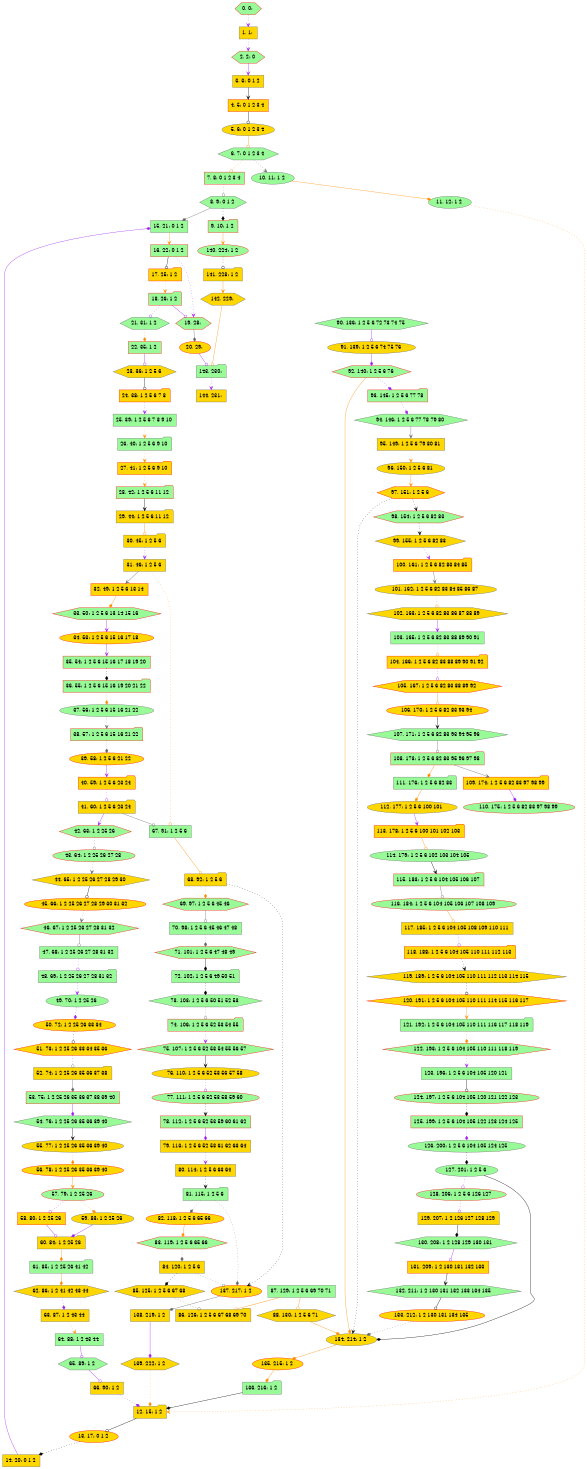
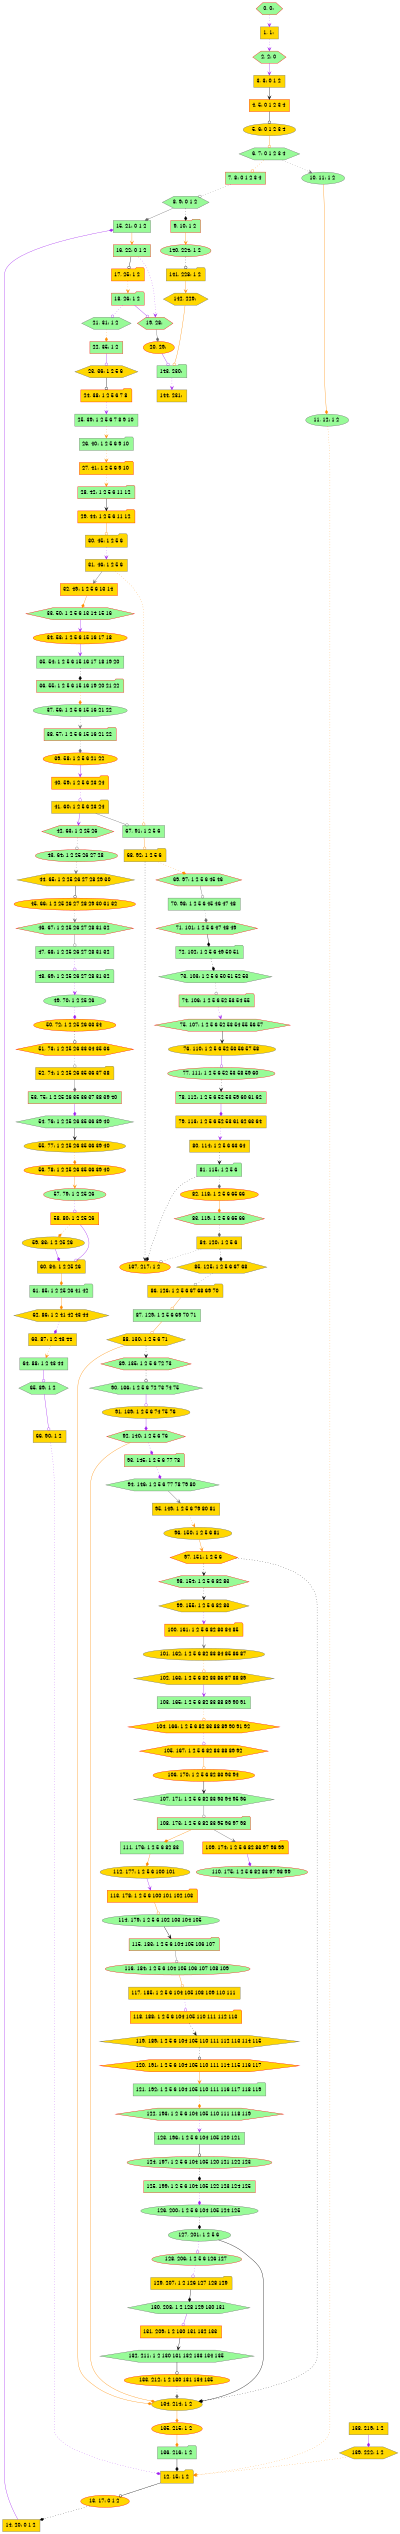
  digraph {
    node [color=gray40 fillcolor=palegreen shape=hexagon style=filled]
    edge [arrowhead=vee color=purple style=dotted]
    n1 [color=red label="0, 0: "]
    n2 [fillcolor=gold label="1, 1: " shape=box]
    n3 [color=red label="2, 2: 0 "]
    n4 [fillcolor=gold label="3, 3: 0 1 2 " shape=box]
    n5 [color=red fillcolor=gold label="4, 5: 0 1 2 3 4 " shape=box]
    n6 [fillcolor=gold label="5, 6: 0 1 2 3 4 " shape=ellipse]
    n7 [label="6, 7: 0 1 2 3 4 "]
    n8 [color=red label="7, 8: 0 1 2 3 4 " shape=box]
    n9 [label="10, 11: 1 2 " shape=ellipse]
    n10 [label="8, 9: 0 1 2 "]
    n11 [label="11, 12: 1 2 " shape=ellipse]
    n12 [color=red label="9, 10: 1 2 " shape=folder]
    n13 [label="15, 21: 0 1 2 " shape=box]
    n14 [color=red label="140, 224: 1 2 " shape=ellipse]
    n15 [color=red label="16, 22: 0 1 2 " shape=box]
    n16 [fillcolor=gold label="141, 228: 1 2 " shape=folder]
    n17 [fillcolor=gold label="12, 15: 1 2 " shape=folder]
    n18 [color=red fillcolor=gold label="13, 17: 0 1 2 " shape=ellipse]
    n19 [fillcolor=gold label="14, 20: 0 1 2 " shape=box]
    n20 [color=red fillcolor=gold label="17, 25: 1 2 " shape=folder]
    n21 [color=red label="19, 28: "]
    n22 [color=red label="18, 26: 1 2 " shape=folder]
    n23 [color=red fillcolor=gold label="20, 29: " shape=ellipse]
    n24 [label="21, 31: 1 2 "]
    n25 [color=red label="22, 35: 1 2 " shape=box]
    n26 [label="143, 230: " shape=folder]
    n27 [fillcolor=gold label="144, 231: " shape=box]
    n28 [fillcolor=gold label="23, 36: 1 2 5 6 "]
    n29 [color=red fillcolor=gold label="24, 38: 1 2 5 6 7 8 " shape=folder]
    n30 [label="25, 39: 1 2 5 6 7 8 9 10 " shape=box]
    n31 [label="26, 40: 1 2 5 6 9 10 " shape=folder]
    n32 [color=red fillcolor=gold label="27, 41: 1 2 5 6 9 10 " shape=folder]
    n33 [color=red label="28, 42: 1 2 5 6 11 12 " shape=folder]
-   n34 [fillcolor=gold label="29, 44: 1 2 5 6 11 12 " shape=folder]
+   n34 [color=red fillcolor=gold label="29, 44: 1 2 5 6 11 12 " shape=folder]
    n35 [fillcolor=gold label="30, 45: 1 2 5 6 " shape=folder]
    n36 [fillcolor=gold label="31, 46: 1 2 5 6 " shape=box]
    n37 [color=red fillcolor=gold label="32, 49: 1 2 5 6 13 14 " shape=box]
    n38 [label="67, 91: 1 2 5 6 " shape=box]
    n39 [color=red label="33, 50: 1 2 5 6 13 14 15 16 "]
    n40 [fillcolor=gold label="68, 92: 1 2 5 6 " shape=folder]
    n41 [color=red fillcolor=gold label="34, 53: 1 2 5 6 15 16 17 18 " shape=ellipse]
-   n42 [color=red label="35, 54: 1 2 5 6 15 16 17 18 19 20 " shape=box]
+   n42 [label="35, 54: 1 2 5 6 15 16 17 18 19 20 " shape=box]
    n43 [color=red label="36, 55: 1 2 5 6 15 16 19 20 21 22 " shape=folder]
    n44 [label="37, 56: 1 2 5 6 15 16 21 22 " shape=ellipse]
    n45 [color=red label="38, 57: 1 2 5 6 15 16 21 22 " shape=folder]
    n46 [color=red fillcolor=gold label="39, 58: 1 2 5 6 21 22 " shape=ellipse]
    n47 [color=red fillcolor=gold label="40, 59: 1 2 5 6 23 24 " shape=folder]
    n48 [fillcolor=gold label="41, 60: 1 2 5 6 23 24 " shape=folder]
    n49 [color=red label="42, 63: 1 2 25 26 "]
    n50 [color=red label="43, 64: 1 2 25 26 27 28 " shape=ellipse]
    n51 [fillcolor=gold label="44, 65: 1 2 25 26 27 28 29 30 "]
    n52 [color=red fillcolor=gold label="45, 66: 1 2 25 26 27 28 29 30 31 32 " shape=ellipse]
    n53 [color=red label="46, 67: 1 2 25 26 27 28 31 32 "]
    n54 [label="47, 68: 1 2 25 26 27 28 31 32 " shape=box]
    n55 [label="48, 69: 1 2 25 26 27 28 31 32 " shape=folder]
    n56 [label="49, 70: 1 2 25 26 " shape=ellipse]
    n57 [color=red fillcolor=gold label="50, 72: 1 2 25 26 33 34 " shape=ellipse]
    n58 [color=red fillcolor=gold label="51, 73: 1 2 25 26 33 34 35 36 "]
    n59 [fillcolor=gold label="52, 74: 1 2 25 26 35 36 37 38 " shape=folder]
    n60 [color=red label="53, 75: 1 2 25 26 35 36 37 38 39 40 " shape=box]
    n61 [label="54, 76: 1 2 25 26 35 36 39 40 "]
    n62 [fillcolor=gold label="55, 77: 1 2 25 26 35 36 39 40 " shape=ellipse]
    n63 [color=red fillcolor=gold label="56, 78: 1 2 25 26 35 36 39 40 " shape=ellipse]
    n64 [color=red label="57, 79: 1 2 25 26 " shape=ellipse]
    n65 [color=red fillcolor=gold label="58, 80: 1 2 25 26 " shape=box]
    n66 [fillcolor=gold label="59, 83: 1 2 25 26 " shape=ellipse]
    n67 [fillcolor=gold label="60, 84: 1 2 25 26 " shape=folder]
    n68 [label="61, 85: 1 2 25 26 41 42 " shape=folder]
    n69 [fillcolor=gold label="62, 86: 1 2 41 42 43 44 "]
    n70 [fillcolor=gold label="63, 87: 1 2 43 44 " shape=box]
    n71 [label="64, 88: 1 2 43 44 " shape=box]
    n72 [label="65, 89: 1 2 "]
    n73 [fillcolor=gold label="66, 90: 1 2 " shape=box]
    n74 [color=red label="69, 97: 1 2 5 6 45 46 "]
    n75 [color=red fillcolor=gold label="137, 217: 1 2 " shape=ellipse]
    n76 [label="70, 98: 1 2 5 6 45 46 47 48 " shape=box]
    n77 [fillcolor=gold label="138, 219: 1 2 " shape=box]
    n78 [color=red label="71, 101: 1 2 5 6 47 48 49 "]
    n79 [label="72, 102: 1 2 5 6 49 50 51 " shape=folder]
    n80 [label="73, 103: 1 2 5 6 50 51 52 53 "]
    n81 [color=red label="74, 106: 1 2 5 6 52 53 54 55 " shape=folder]
    n82 [color=red label="75, 107: 1 2 5 6 52 53 54 55 56 57 "]
    n83 [fillcolor=gold label="76, 110: 1 2 5 6 52 53 56 57 58 " shape=ellipse]
    n84 [color=red label="77, 111: 1 2 5 6 52 53 58 59 60 " shape=ellipse]
    n85 [color=red label="78, 112: 1 2 5 6 52 53 59 60 61 62 " shape=box]
    n86 [fillcolor=gold label="79, 113: 1 2 5 6 52 53 61 62 63 64 " shape=box]
    n87 [fillcolor=gold label="80, 114: 1 2 5 6 63 64 " shape=box]
    n88 [label="81, 115: 1 2 5 6 " shape=folder]
    n89 [color=red fillcolor=gold label="82, 118: 1 2 5 6 65 66 " shape=ellipse]
    n90 [color=red label="83, 119: 1 2 5 6 65 66 "]
    n91 [fillcolor=gold label="84, 120: 1 2 5 6 " shape=box]
    n92 [fillcolor=gold label="85, 125: 1 2 5 6 67 68 "]
    n93 [fillcolor=gold label="86, 126: 1 2 5 6 67 68 69 70 " shape=folder]
    n94 [label="87, 129: 1 2 5 6 69 70 71 " shape=box]
    n95 [fillcolor=gold label="88, 130: 1 2 5 6 71 "]
+   n96 [color=red label="89, 135: 1 2 5 6 72 73 "]
    n97 [fillcolor=gold label="134, 214: 1 2 " shape=ellipse]
    n98 [label="90, 136: 1 2 5 6 72 73 74 75 "]
    n99 [color=red fillcolor=gold label="135, 215: 1 2 " shape=ellipse]
    n100 [fillcolor=gold label="91, 139: 1 2 5 6 74 75 76 " shape=ellipse]
    n101 [color=red label="92, 140: 1 2 5 6 76 "]
    n102 [color=red label="93, 145: 1 2 5 6 77 78 " shape=folder]
    n103 [label="94, 146: 1 2 5 6 77 78 79 80 "]
    n104 [fillcolor=gold label="95, 149: 1 2 5 6 79 80 81 " shape=box]
    n105 [fillcolor=gold label="96, 150: 1 2 5 6 81 " shape=ellipse]
    n106 [color=red fillcolor=gold label="97, 151: 1 2 5 6 "]
    n107 [color=red label="98, 154: 1 2 5 6 82 83 "]
    n108 [fillcolor=gold label="99, 155: 1 2 5 6 82 83 "]
    n109 [color=red fillcolor=gold label="100, 161: 1 2 5 6 82 83 84 85 " shape=folder]
    n110 [fillcolor=gold label="101, 162: 1 2 5 6 82 83 84 85 86 87 " shape=ellipse]
    n111 [fillcolor=gold label="102, 163: 1 2 5 6 82 83 86 87 88 89 "]
    n112 [label="103, 165: 1 2 5 6 82 83 88 89 90 91 " shape=box]
-   n113 [color=red fillcolor=gold label="104, 166: 1 2 5 6 82 83 88 89 90 91 92 " shape=folder]
+   n113 [color=red fillcolor=gold label="104, 166: 1 2 5 6 82 83 88 89 90 91 92 "]
    n114 [color=red fillcolor=gold label="105, 167: 1 2 5 6 82 83 88 89 92 "]
    n115 [color=red fillcolor=gold label="106, 170: 1 2 5 6 82 83 93 94 " shape=ellipse]
    n116 [label="107, 171: 1 2 5 6 82 83 93 94 95 96 "]
    n117 [color=red label="108, 173: 1 2 5 6 82 83 95 96 97 98 " shape=folder]
    n118 [color=red fillcolor=gold label="109, 174: 1 2 5 6 82 83 97 98 99 " shape=folder]
    n119 [label="111, 176: 1 2 5 6 82 83 " shape=folder]
    n120 [color=red label="110, 175: 1 2 5 6 82 83 97 98 99 " shape=ellipse]
    n121 [fillcolor=gold label="112, 177: 1 2 5 6 100 101 " shape=ellipse]
    n122 [color=red fillcolor=gold label="113, 178: 1 2 5 6 100 101 102 103 " shape=folder]
    n123 [label="114, 179: 1 2 5 6 102 103 104 105 " shape=ellipse]
    n124 [color=red label="115, 183: 1 2 5 6 104 105 106 107 " shape=folder]
    n125 [color=red label="116, 184: 1 2 5 6 104 105 106 107 108 109 " shape=ellipse]
    n126 [fillcolor=gold label="117, 185: 1 2 5 6 104 105 108 109 110 111 " shape=box]
    n127 [color=red fillcolor=gold label="118, 188: 1 2 5 6 104 105 110 111 112 113 " shape=folder]
    n128 [fillcolor=gold label="119, 189: 1 2 5 6 104 105 110 111 112 113 114 115 "]
    n129 [color=red fillcolor=gold label="120, 191: 1 2 5 6 104 105 110 111 114 115 116 117 "]
    n130 [label="121, 192: 1 2 5 6 104 105 110 111 116 117 118 119 " shape=folder]
    n131 [color=red label="122, 193: 1 2 5 6 104 105 110 111 118 119 "]
    n132 [label="123, 196: 1 2 5 6 104 105 120 121 " shape=box]
    n133 [color=red label="124, 197: 1 2 5 6 104 105 120 121 122 123 " shape=ellipse]
    n134 [color=red label="125, 199: 1 2 5 6 104 105 122 123 124 125 " shape=box]
    n135 [label="126, 200: 1 2 5 6 104 105 124 125 " shape=ellipse]
    n136 [label="127, 201: 1 2 5 6 " shape=ellipse]
    n137 [color=red label="128, 206: 1 2 5 6 126 127 " shape=ellipse]
    n138 [fillcolor=gold label="129, 207: 1 2 126 127 128 129 " shape=folder]
    n139 [label="130, 208: 1 2 128 129 130 131 "]
    n140 [color=red fillcolor=gold label="131, 209: 1 2 130 131 132 133 " shape=box]
    n141 [label="132, 211: 1 2 130 131 132 133 134 135 "]
    n142 [color=red fillcolor=gold label="133, 212: 1 2 130 131 134 135 " shape=ellipse]
    n143 [label="136, 216: 1 2 " shape=folder]
    n144 [fillcolor=gold label="139, 222: 1 2 "]
    n145 [fillcolor=gold label="142, 229: "]
    n1 -> n2
    n2 -> n3
    n3 -> n4 [style=solid]
    n4 -> n5 [color=black style=solid]
    n5 -> n6 [arrowhead=odot color=black style=solid]
    n6 -> n7 [arrowhead=odot color=darkorange style=solid]
    n7 -> n8 [arrowhead=odot color=darkorange]
    n7 -> n9 [color=gray40]
    n8 -> n10 [arrowhead=odot color=gray40]
    n9 -> n11 [arrowhead=diamond color=darkorange style=solid]
    n10 -> n12 [arrowhead=diamond color=black]
    n10 -> n13 [arrowhead=diamond color=gray40 style=solid]
    n11 -> n17 [color=darkorange]
    n12 -> n14 [color=darkorange style=solid]
    n13 -> n15 [color=darkorange style=solid]
    n14 -> n16 [arrowhead=odot color=black]
    n15 -> n20 [arrowhead=odot color=black style=solid]
    n15 -> n21
    n16 -> n145 [color=darkorange style=solid]
    n17 -> n18 [arrowhead=odot color=black style=solid]
    n18 -> n19 [arrowhead=diamond color=black]
    n19 -> n13 [arrowhead=diamond style=solid]
    n20 -> n22 [color=darkorange]
    n21 -> n23 [arrowhead=diamond color=gray40 style=solid]
    n22 -> n21 [arrowhead=odot style=solid]
    n22 -> n24 [arrowhead=odot]
    n23 -> n26 [arrowhead=odot style=solid]
    n24 -> n25 [arrowhead=diamond color=darkorange]
    n25 -> n28 [arrowhead=odot style=solid]
    n26 -> n27
    n28 -> n29 [arrowhead=odot color=black style=solid]
    n29 -> n30
    n30 -> n31 [color=darkorange]
    n31 -> n32 [color=darkorange]
    n32 -> n33 [color=darkorange]
    n33 -> n34 [color=black style=solid]
    n34 -> n35 [arrowhead=odot color=darkorange style=solid]
    n35 -> n36
    n36 -> n37 [color=gray40 style=solid]
    n36 -> n38 [arrowhead=odot color=darkorange]
    n37 -> n39 [arrowhead=diamond color=darkorange style=solid]
    n38 -> n40 [arrowhead=odot color=darkorange style=solid]
    n39 -> n41 [style=solid]
    n40 -> n74 [arrowhead=diamond color=darkorange]
    n40 -> n75 [color=black]
    n41 -> n42 [style=solid]
    n42 -> n43 [arrowhead=diamond color=black]
    n43 -> n44 [arrowhead=diamond color=darkorange]
    n44 -> n45 [color=gray40]
    n45 -> n46 [arrowhead=diamond color=gray40]
    n46 -> n47 [style=solid]
    n47 -> n48 [arrowhead=odot]
    n48 -> n38 [arrowhead=odot color=gray40 style=solid]
    n48 -> n49 [style=solid]
    n49 -> n50 [arrowhead=odot color=gray40]
    n50 -> n51 [color=gray40]
    n51 -> n52 [arrowhead=odot color=black style=solid]
    n52 -> n53 [color=gray40]
    n53 -> n54 [arrowhead=odot color=gray40 style=solid]
    n54 -> n55 [arrowhead=odot]
    n55 -> n56
    n56 -> n57 [arrowhead=diamond]
    n57 -> n58 [arrowhead=odot color=black]
    n58 -> n59 [arrowhead=odot color=gray40]
    n59 -> n60 [arrowhead=diamond color=gray40 style=solid]
    n60 -> n61 [arrowhead=diamond style=solid]
    n61 -> n62 [color=black style=solid]
    n62 -> n63 [arrowhead=diamond color=darkorange]
    n63 -> n64 [color=darkorange style=solid]
    n64 -> n65 [arrowhead=odot]
-   n64 -> n66 [arrowhead=diamond color=darkorange]
+   n65 -> n66 [arrowhead=diamond color=darkorange]
    n65 -> n67 [arrowhead=odot style=solid]
    n66 -> n67 [arrowhead=diamond style=solid]
    n67 -> n68 [arrowhead=diamond color=darkorange style=solid]
    n68 -> n69 [arrowhead=diamond color=darkorange style=solid]
    n69 -> n70 [arrowhead=diamond]
    n70 -> n71 [color=darkorange]
    n71 -> n72 [arrowhead=odot style=solid]
    n72 -> n73 [arrowhead=odot style=solid]
    n73 -> n17 [arrowhead=diamond]
    n74 -> n76 [arrowhead=odot color=gray40 style=solid]
-   n75 -> n77 [arrowhead=diamond color=gray40 style=solid]
    n76 -> n78 [arrowhead=diamond color=gray40]
    n77 -> n144 [arrowhead=diamond style=solid]
    n78 -> n79 [arrowhead=diamond color=black style=solid]
    n79 -> n80 [arrowhead=diamond color=black]
    n80 -> n81 [arrowhead=odot color=gray40]
    n81 -> n82
    n82 -> n83 [color=black style=solid]
-   n83 -> n84 [arrowhead=odot]
+   n83 -> n84 [arrowhead=odot style=solid]
    n84 -> n85 [color=black]
    n85 -> n86 [arrowhead=diamond style=solid]
    n86 -> n87
    n87 -> n88 [color=black]
-   n88 -> n75 [arrowhead=diamond color=gray40]
+   n88 -> n75 [arrowhead=diamond color=black]
    n88 -> n89 [arrowhead=diamond color=gray40]
    n89 -> n90 [arrowhead=diamond color=darkorange style=solid]
    n90 -> n91 [arrowhead=diamond color=gray40]
    n91 -> n75 [arrowhead=odot color=gray40]
    n91 -> n92 [arrowhead=diamond color=black]
    n92 -> n93 [arrowhead=odot color=gray40]
-   n94 -> n93 [arrowhead=odot color=darkorange style=solid]
+   n93 -> n94 [arrowhead=odot color=darkorange style=solid]
    n94 -> n95 [arrowhead=odot color=darkorange style=solid]
+   n95 -> n96 [color=black]
    n95 -> n97 [arrowhead=diamond color=darkorange style=solid]
+   n96 -> n98 [arrowhead=odot color=black]
    n97 -> n99 [arrowhead=diamond color=darkorange style=solid]
    n98 -> n100 [arrowhead=odot style=solid]
    n99 -> n143 [arrowhead=diamond color=darkorange style=solid]
    n100 -> n101 [arrowhead=diamond style=solid]
    n101 -> n97 [arrowhead=diamond color=darkorange style=solid]
    n101 -> n102 [arrowhead=diamond]
    n102 -> n103 [arrowhead=diamond]
    n103 -> n104 [color=gray40 style=solid]
    n104 -> n105 [color=darkorange]
    n105 -> n106 [color=darkorange style=solid]
    n106 -> n97 [color=black]
    n106 -> n107 [color=black]
    n107 -> n108 [color=black]
    n108 -> n109
    n109 -> n110 [color=gray40 style=solid]
    n110 -> n111 [arrowhead=odot color=darkorange]
    n111 -> n112 [style=solid]
    n112 -> n113 [arrowhead=odot color=darkorange]
    n113 -> n114 [arrowhead=odot]
    n114 -> n115 [arrowhead=odot color=darkorange style=solid]
    n115 -> n116 [color=black style=solid]
    n116 -> n117 [arrowhead=odot color=gray40 style=solid]
    n117 -> n118 [color=gray40 style=solid]
    n117 -> n119 [arrowhead=diamond color=darkorange style=solid]
    n118 -> n120 [arrowhead=diamond style=solid]
    n119 -> n121 [arrowhead=diamond color=darkorange style=solid]
    n121 -> n122 [style=solid]
    n122 -> n123 [arrowhead=odot color=darkorange style=solid]
    n123 -> n124 [color=black style=solid]
    n124 -> n125 [arrowhead=odot color=gray40 style=solid]
    n125 -> n126 [arrowhead=odot color=darkorange style=solid]
    n126 -> n127 [arrowhead=odot]
    n127 -> n128 [color=black]
    n128 -> n129 [arrowhead=odot color=black]
    n129 -> n130 [color=darkorange style=solid]
    n130 -> n131 [arrowhead=diamond color=darkorange]
    n131 -> n132
    n132 -> n133 [arrowhead=odot color=black style=solid]
    n133 -> n134 [arrowhead=diamond color=black]
    n134 -> n135 [arrowhead=diamond]
    n135 -> n136 [arrowhead=diamond color=black]
    n136 -> n97 [arrowhead=diamond color=black style=solid]
    n136 -> n137 [arrowhead=odot]
    n137 -> n138 [arrowhead=odot]
    n138 -> n139 [arrowhead=diamond color=black style=solid]
    n139 -> n140 [arrowhead=odot style=solid]
    n140 -> n141 [color=black style=solid]
    n141 -> n142 [arrowhead=odot color=black style=solid]
    n142 -> n97 [arrowhead=diamond color=gray40]
    n143 -> n17 [arrowhead=diamond color=black style=solid]
    n144 -> n17 [arrowhead=diamond color=darkorange]
    n145 -> n26 [arrowhead=odot color=darkorange style=solid]
  }
